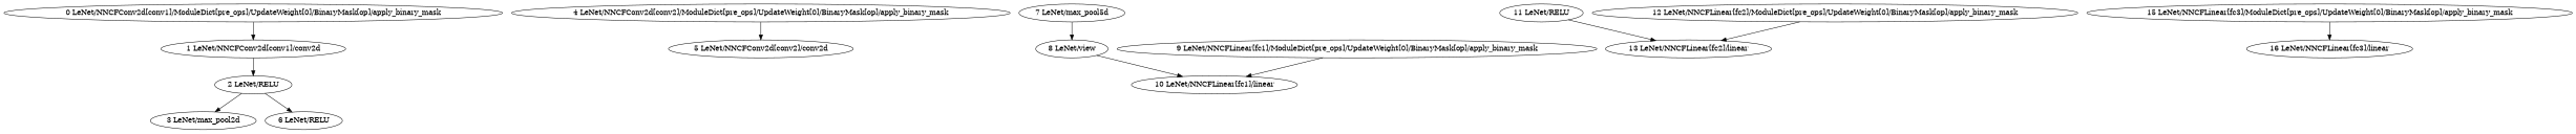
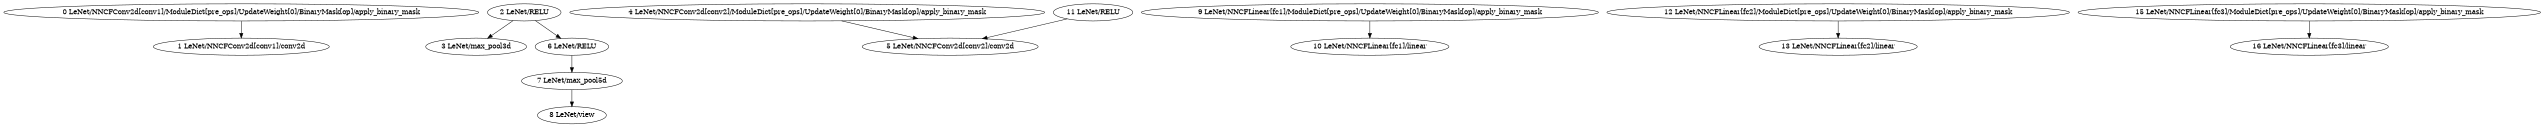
  strict digraph {
    node [scope=LeNet type=apply_binary_mask]
    "0 LeNet/NNCFConv2d[conv1]/ModuleDict[pre_ops]/UpdateWeight[0]/BinaryMask[op]/apply_binary_mask" [scope="LeNet/NNCFConv2d[conv1]/ModuleDict[pre_ops]/UpdateWeight[0]/BinaryMask[op]"]
    "1 LeNet/NNCFConv2d[conv1]/conv2d" [scope="LeNet/NNCFConv2d[conv1]" type=conv2d]
    "2 LeNet/RELU" [type=RELU]
-   "3 LeNet/max_pool2d" [type=max_pool2d]
+   "3 LeNet/max_pool2d" [type=max_pool2d label="3 LeNet/max_pool3d"]
    "6 LeNet/RELU" [type=RELU]
    "5 LeNet/NNCFConv2d[conv2]/conv2d" [scope="LeNet/NNCFConv2d[conv2]" type=conv2d]
    "4 LeNet/NNCFConv2d[conv2]/ModuleDict[pre_ops]/UpdateWeight[0]/BinaryMask[op]/apply_binary_mask" [scope="LeNet/NNCFConv2d[conv2]/ModuleDict[pre_ops]/UpdateWeight[0]/BinaryMask[op]"]
    n8 [label="7 LeNet/max_pool5d" type=max_pool2d]
    "8 LeNet/view" [type=view]
    "10 LeNet/NNCFLinear[fc1]/linear" [scope="LeNet/NNCFLinear[fc1]" type=linear]
    "9 LeNet/NNCFLinear[fc1]/ModuleDict[pre_ops]/UpdateWeight[0]/BinaryMask[op]/apply_binary_mask" [scope="LeNet/NNCFLinear[fc1]/ModuleDict[pre_ops]/UpdateWeight[0]/BinaryMask[op]"]
    "11 LeNet/RELU" [type=RELU]
    "13 LeNet/NNCFLinear[fc2]/linear" [scope="LeNet/NNCFLinear[fc2]" type=linear]
    "12 LeNet/NNCFLinear[fc2]/ModuleDict[pre_ops]/UpdateWeight[0]/BinaryMask[op]/apply_binary_mask" [scope="LeNet/NNCFLinear[fc2]/ModuleDict[pre_ops]/UpdateWeight[0]/BinaryMask[op]"]
    "16 LeNet/NNCFLinear[fc3]/linear" [scope="LeNet/NNCFLinear[fc3]" type=linear]
    "15 LeNet/NNCFLinear[fc3]/ModuleDict[pre_ops]/UpdateWeight[0]/BinaryMask[op]/apply_binary_mask" [scope="LeNet/NNCFLinear[fc3]/ModuleDict[pre_ops]/UpdateWeight[0]/BinaryMask[op]"]
    "0 LeNet/NNCFConv2d[conv1]/ModuleDict[pre_ops]/UpdateWeight[0]/BinaryMask[op]/apply_binary_mask" -> "1 LeNet/NNCFConv2d[conv1]/conv2d"
-   "1 LeNet/NNCFConv2d[conv1]/conv2d" -> "2 LeNet/RELU"
    "2 LeNet/RELU" -> "3 LeNet/max_pool2d"
    "2 LeNet/RELU" -> "6 LeNet/RELU"
+   "6 LeNet/RELU" -> n8
    "4 LeNet/NNCFConv2d[conv2]/ModuleDict[pre_ops]/UpdateWeight[0]/BinaryMask[op]/apply_binary_mask" -> "5 LeNet/NNCFConv2d[conv2]/conv2d"
    n8 -> "8 LeNet/view"
-   "8 LeNet/view" -> "10 LeNet/NNCFLinear[fc1]/linear"
    "9 LeNet/NNCFLinear[fc1]/ModuleDict[pre_ops]/UpdateWeight[0]/BinaryMask[op]/apply_binary_mask" -> "10 LeNet/NNCFLinear[fc1]/linear"
-   "11 LeNet/RELU" -> "13 LeNet/NNCFLinear[fc2]/linear"
+   "11 LeNet/RELU" -> "5 LeNet/NNCFConv2d[conv2]/conv2d"
    "12 LeNet/NNCFLinear[fc2]/ModuleDict[pre_ops]/UpdateWeight[0]/BinaryMask[op]/apply_binary_mask" -> "13 LeNet/NNCFLinear[fc2]/linear"
    "15 LeNet/NNCFLinear[fc3]/ModuleDict[pre_ops]/UpdateWeight[0]/BinaryMask[op]/apply_binary_mask" -> "16 LeNet/NNCFLinear[fc3]/linear"
  }
